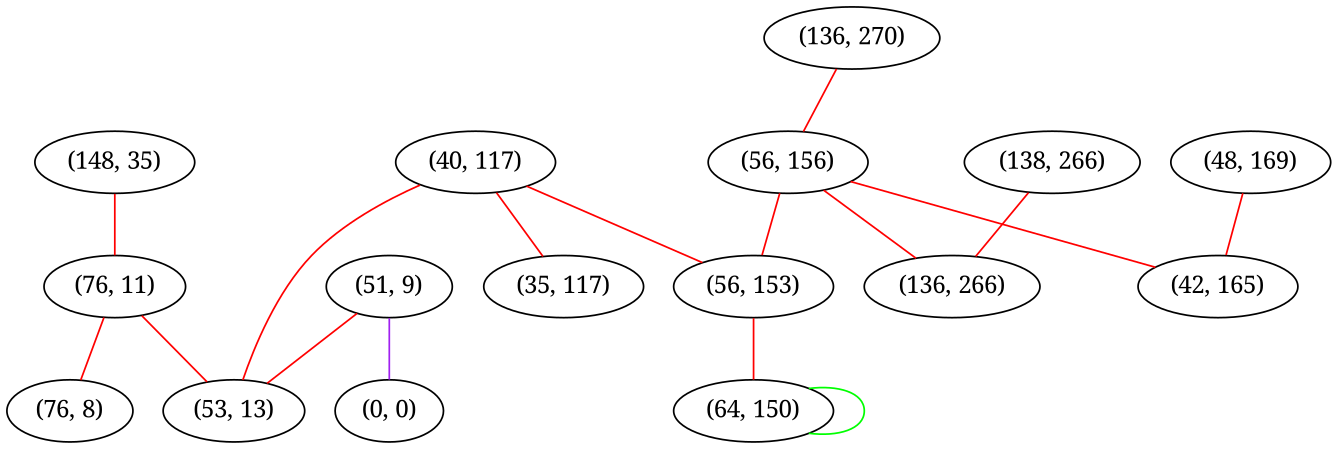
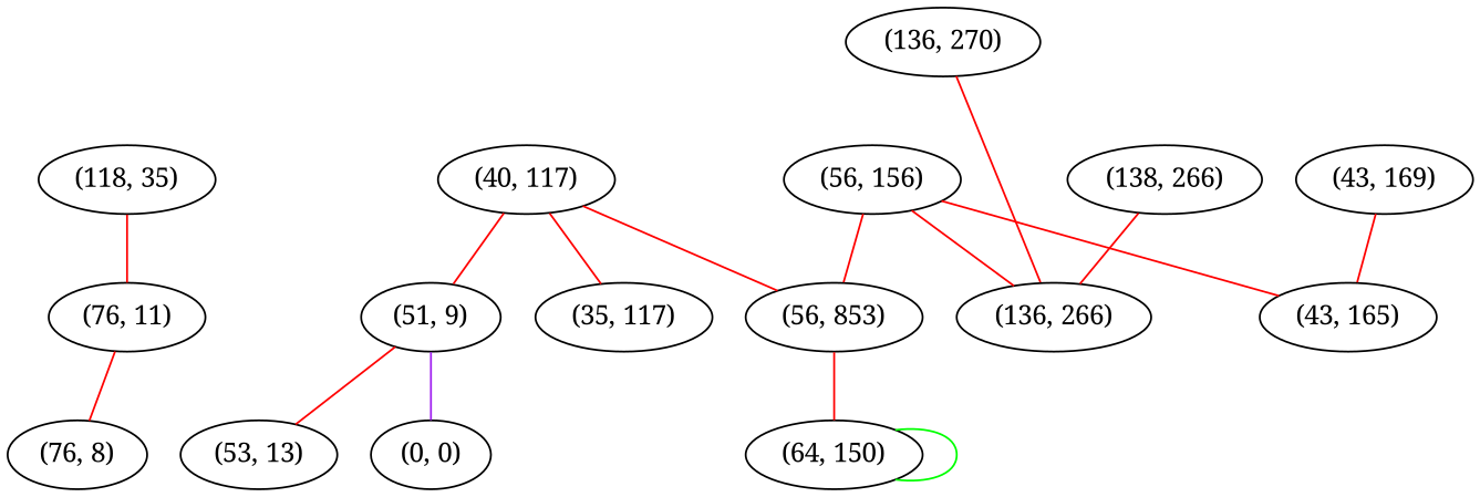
  graph {
    fontname="Noto Serif"
    node [fontname="Noto Serif"]
    edge [color=red fontname="Noto Serif" weight=1]
-   "(118, 35)" [label="(148, 35)"]
+   "(118, 35)"
    "(76, 11)"
    "(53, 13)"
    "(76, 8)"
    "(64, 150)"
    "(136, 270)"
    "(136, 266)"
    n8 [label="(138, 266)"]
    "(51, 9)"
    "(0, 0)"
    "(56, 156)"
-   "(56, 153)"
-   "(43, 165)" [label="(42, 165)"]
-   "(43, 169)" [label="(48, 169)"]
+   "(56, 153)" [label="(56, 853)"]
+   "(43, 165)"
+   "(43, 169)"
    "(40, 117)"
    "(35, 117)"
    "(118, 35)" -- "(76, 11)"
-   "(76, 11)" -- "(53, 13)"
    "(76, 11)" -- "(76, 8)"
    "(64, 150)" -- "(64, 150)" [color=green weight=2]
-   "(136, 270)" -- "(56, 156)"
+   "(136, 270)" -- "(136, 266)"
    n8 -- "(136, 266)"
    "(51, 9)" -- "(53, 13)"
    "(51, 9)" -- "(0, 0)" [color=purple weight=4]
    "(56, 156)" -- "(136, 266)"
    "(56, 156)" -- "(56, 153)"
    "(56, 156)" -- "(43, 165)"
    "(56, 153)" -- "(64, 150)"
    "(43, 169)" -- "(43, 165)"
-   "(40, 117)" -- "(53, 13)"
+   "(40, 117)" -- "(51, 9)"
    "(40, 117)" -- "(56, 153)"
    "(40, 117)" -- "(35, 117)"
  }
